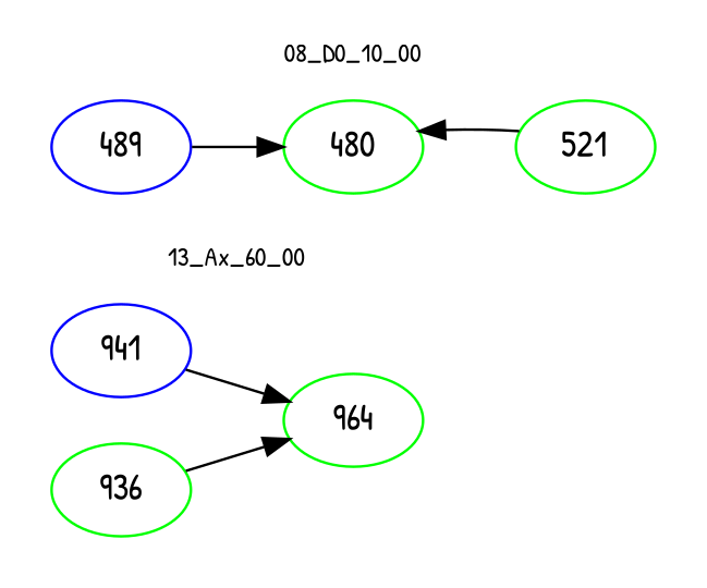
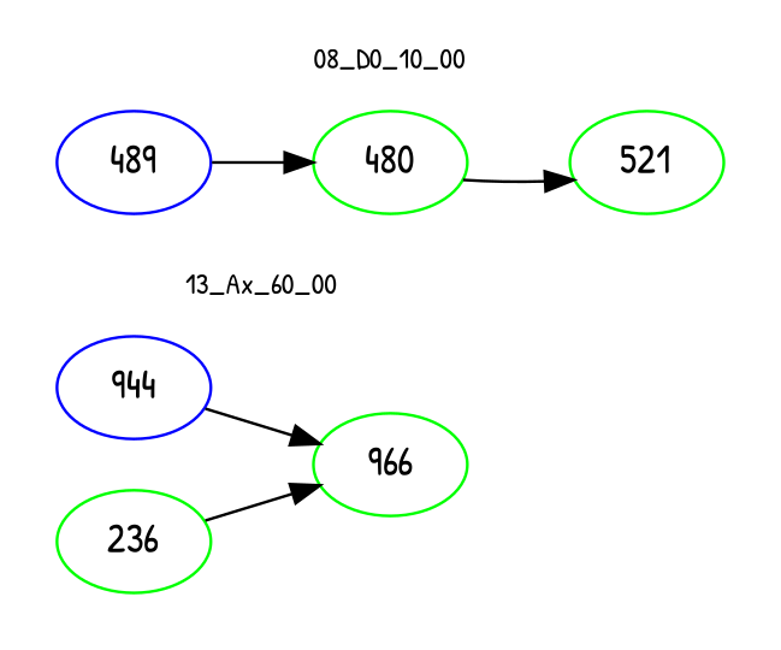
  digraph {
    fontname="Patrick Hand"
    rankdir=LR
    node [color=green fontname="Patrick Hand"]
    edge [color=black fontname="Patrick Hand"]
-   n1 [color=blue label=941]
-   n2 [label=936]
-   n3 [label=964]
+   n1 [color=blue label=944]
+   n2 [label=236]
+   n3 [label=966]
    n4 [color=blue label=489]
    n5 [label=480]
    n6 [label=521]
    subgraph cluster_1 {
      color=white
      fontsize=10
      label="13_Ax_60_00"
      n1
      n2
      n3
    }
    subgraph cluster_2 {
      color=white
      fontsize=10
      label="08_D0_10_00"
      n4
      n5
      n6
    }
    n1 -> n3
    n2 -> n3
    n4 -> n5
-   n6 -> n5
+   n5 -> n6
  }
